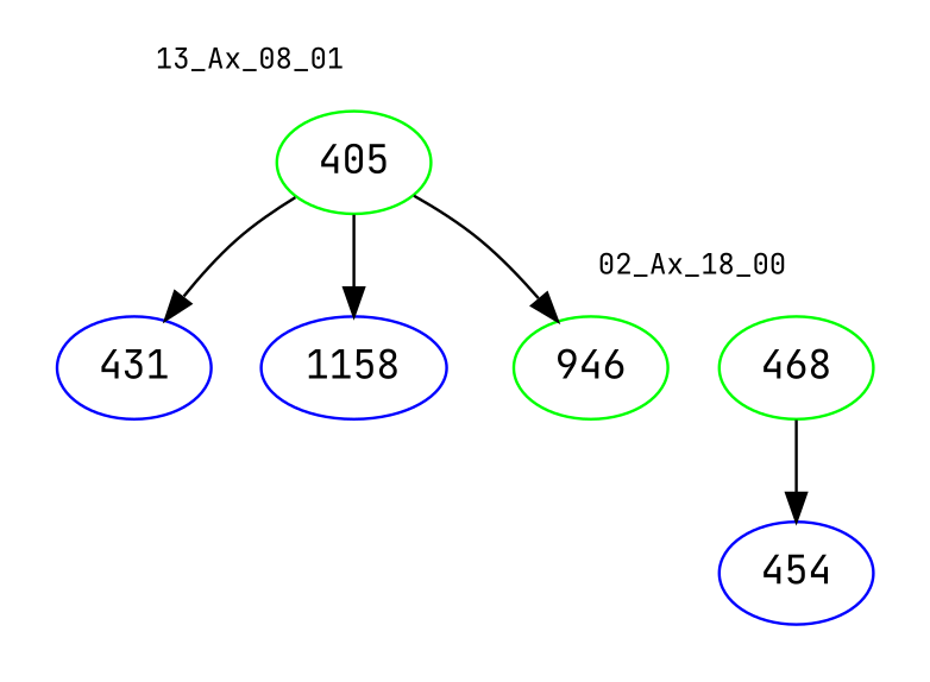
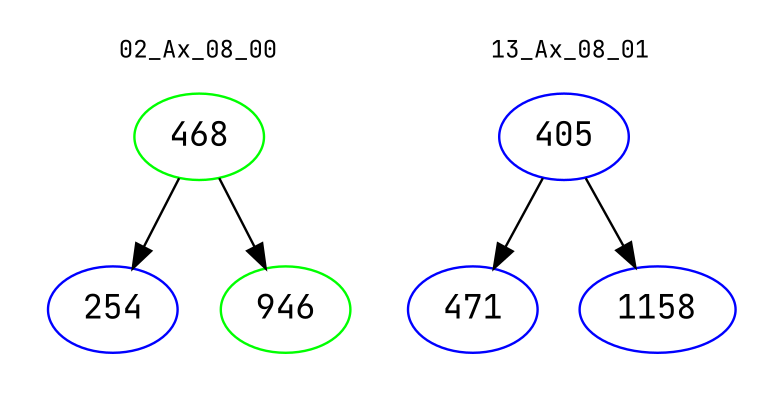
  digraph {
    fontname="JetBrains Mono"
    node [color=green fontname="JetBrains Mono"]
    edge [color=black fontname="JetBrains Mono"]
    n1 [label=468]
-   n2 [color=blue label=454]
+   n2 [color=blue label=254]
    n3 [label=946]
-   n4 [label=405]
-   n5 [color=blue label=431]
+   n4 [color=blue label=405]
+   n5 [color=blue label=471]
    n6 [color=blue label=1158]
    subgraph cluster_1 {
      color=white
      fontsize=10
-     label="02_Ax_18_00"
+     label="02_Ax_08_00"
      n1
      n2
      n3
    }
    subgraph cluster_2 {
      color=white
      fontsize=10
      label="13_Ax_08_01"
      n4
      n5
      n6
    }
    n1 -> n2
-   n4 -> n3
+   n1 -> n3
    n4 -> n5
    n4 -> n6
  }
